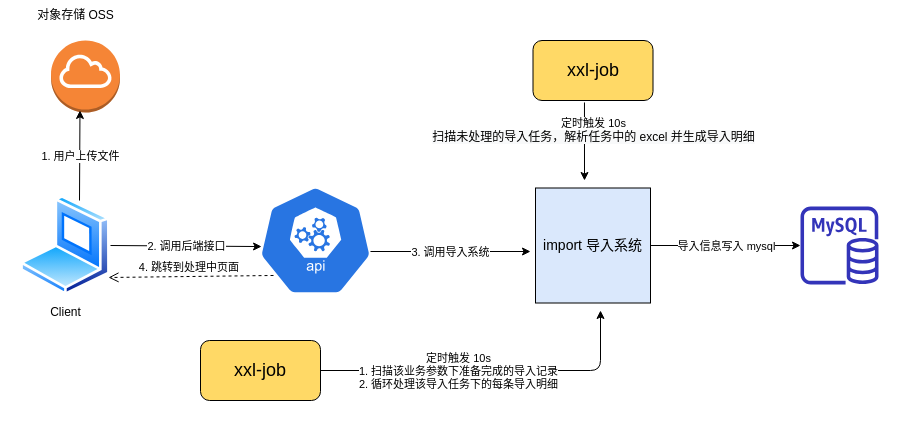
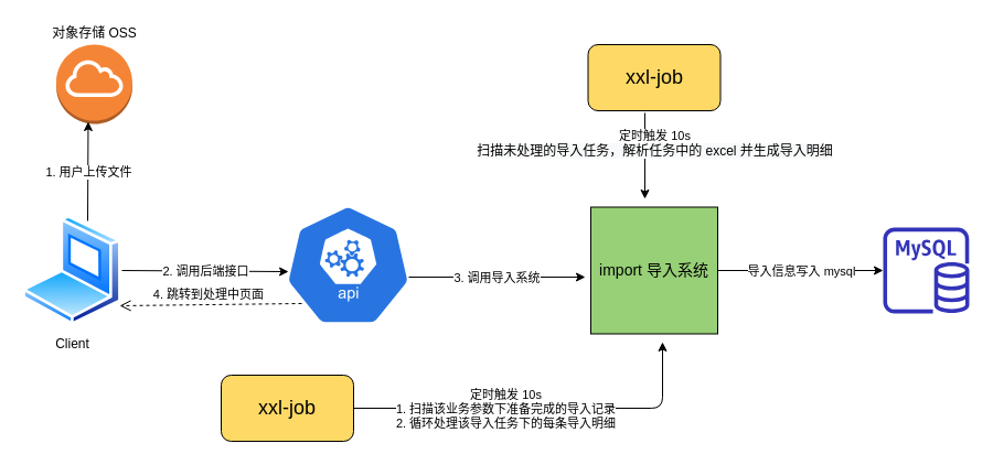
  <mxCell id="0" />
  <mxCell id="1" parent="0" />
- <mxCell id="2" value="&lt;font style=&quot;font-size: 14px&quot;&gt;import&amp;nbsp;导入系统&lt;/font&gt;" style="whiteSpace=wrap;html=1;aspect=fixed;fillColor=#dae8fc;" vertex="1" parent="1"><mxGeometry x="535" y="187.5" width="115" height="115" as="geometry" /></mxCell>
+ <mxCell id="2" value="&lt;font style=&quot;font-size: 14px&quot;&gt;import&amp;nbsp;导入系统&lt;/font&gt;" style="whiteSpace=wrap;html=1;aspect=fixed;fillColor=#97D077;" vertex="1" parent="1"><mxGeometry x="535" y="187.5" width="115" height="115" as="geometry" /></mxCell>
  <mxCell id="3" value="&lt;font style=&quot;font-size: 18px&quot;&gt;xxl-job&lt;/font&gt;" style="rounded=1;whiteSpace=wrap;html=1;fillColor=#FFD966;" vertex="1" parent="1"><mxGeometry x="532.5" y="40" width="120" height="60" as="geometry" /></mxCell>
  <mxCell id="4" value="Client" style="aspect=fixed;perimeter=ellipsePerimeter;html=1;align=center;shadow=0;dashed=0;spacingTop=3;image;image=img/lib/active_directory/laptop_client.svg;fillColor=#FFD966;" vertex="1" parent="1"><mxGeometry x="20" y="195" width="90" height="100" as="geometry" /></mxCell>
  <mxCell id="5" value="" style="html=1;dashed=0;whitespace=wrap;fillColor=#2875E2;strokeColor=#ffffff;points=[[0.005,0.63,0],[0.1,0.2,0],[0.9,0.2,0],[0.5,0,0],[0.995,0.63,0],[0.72,0.99,0],[0.5,1,0],[0.28,0.99,0]];shape=mxgraph.kubernetes.icon;prIcon=api" vertex="1" parent="1"><mxGeometry x="250" y="185" width="130" height="110" as="geometry" /></mxCell>
  <mxCell id="6" value="" style="outlineConnect=0;dashed=0;verticalLabelPosition=bottom;verticalAlign=top;align=center;html=1;shape=mxgraph.aws3.internet_gateway;fillColor=#F58536;gradientColor=none;" vertex="1" parent="1"><mxGeometry x="50.5" y="40" width="69" height="72" as="geometry" /></mxCell>
- <mxCell id="7" value="对象存储 OSS" style="text;html=1;align=center;verticalAlign=middle;resizable=0;points=[];autosize=1;" vertex="1" parent="1"><mxGeometry x="30" y="5" width="90" height="20" as="geometry" /></mxCell>
+ <mxCell id="7" value="对象存储 OSS" style="text;html=1;align=center;verticalAlign=middle;resizable=0;points=[];autosize=1;" vertex="1" parent="1"><mxGeometry x="40" y="20" width="90" height="20" as="geometry" /></mxCell>
  <mxCell id="8" value="" style="endArrow=classic;html=1;exitX=0.429;exitY=1.033;exitDx=0;exitDy=0;exitPerimeter=0;" edge="1" parent="1" source="3"><mxGeometry relative="1" as="geometry"><mxPoint x="590" y="110" as="sourcePoint" /><mxPoint x="584" y="180" as="targetPoint" /></mxGeometry></mxCell>
  <mxCell id="9" value="定时触发 10s&lt;br&gt;&lt;span style=&quot;font-size: 12px ; background-color: rgb(248 , 249 , 250)&quot;&gt;扫描未处理的导入任务，解析任务中的 excel 并生成导入明细&lt;/span&gt;" style="edgeLabel;resizable=0;html=1;align=center;verticalAlign=middle;" connectable="0" vertex="1" parent="8"><mxGeometry relative="1" as="geometry"><mxPoint x="8.51" y="-10.98" as="offset" /></mxGeometry></mxCell>
  <mxCell id="10" value="" style="outlineConnect=0;fontColor=#232F3E;gradientColor=none;fillColor=#3334B9;strokeColor=none;dashed=0;verticalLabelPosition=bottom;verticalAlign=top;align=center;html=1;fontSize=12;fontStyle=0;aspect=fixed;pointerEvents=1;shape=mxgraph.aws4.rds_mysql_instance;" vertex="1" parent="1"><mxGeometry x="800" y="206" width="78" height="78" as="geometry" /></mxCell>
  <mxCell id="11" value="" style="endArrow=classic;html=1;exitX=1;exitY=0.5;exitDx=0;exitDy=0;" edge="1" parent="1" source="2" target="10"><mxGeometry relative="1" as="geometry"><mxPoint x="589" y="302" as="sourcePoint" /><mxPoint x="589" y="410" as="targetPoint" /></mxGeometry></mxCell>
  <mxCell id="12" value="导入信息写入 mysql" style="edgeLabel;resizable=0;html=1;align=center;verticalAlign=middle;" connectable="0" vertex="1" parent="11"><mxGeometry relative="1" as="geometry" /></mxCell>
  <mxCell id="13" value="&lt;font style=&quot;font-size: 18px&quot;&gt;xxl-job&lt;/font&gt;" style="rounded=1;whiteSpace=wrap;html=1;fillColor=#FFD966;" vertex="1" parent="1"><mxGeometry x="200" y="340" width="120" height="60" as="geometry" /></mxCell>
  <mxCell id="14" value="" style="endArrow=classic;html=1;exitX=1;exitY=0.5;exitDx=0;exitDy=0;" edge="1" parent="1" source="13"><mxGeometry relative="1" as="geometry"><mxPoint x="375" y="470" as="sourcePoint" /><mxPoint x="600" y="310" as="targetPoint" /><Array as="points"><mxPoint x="600" y="370" /></Array></mxGeometry></mxCell>
  <mxCell id="15" value="定时触发 10s&lt;br&gt;1.&amp;nbsp;扫描该业务参数下准备完成的导入记录&lt;br&gt;2.&amp;nbsp;循环处理该导入任务下的每条导入明细" style="edgeLabel;html=1;align=center;verticalAlign=middle;resizable=0;points=[];" vertex="1" connectable="0" parent="14"><mxGeometry x="-0.527" y="1" relative="1" as="geometry"><mxPoint x="57" y="1" as="offset" /></mxGeometry></mxCell>
  <mxCell id="16" value="" style="endArrow=classic;html=1;entryX=0.42;entryY=0.972;entryDx=0;entryDy=0;entryPerimeter=0;" edge="1" parent="1" target="6"><mxGeometry relative="1" as="geometry"><mxPoint x="79" y="200" as="sourcePoint" /><mxPoint x="490" y="270" as="targetPoint" /></mxGeometry></mxCell>
  <mxCell id="17" value="1. 用户上传文件" style="edgeLabel;resizable=0;html=1;align=center;verticalAlign=middle;" connectable="0" vertex="1" parent="16"><mxGeometry relative="1" as="geometry"><mxPoint x="0.01" as="offset" /></mxGeometry></mxCell>
  <mxCell id="18" value="" style="endArrow=classic;html=1;entryX=0.085;entryY=0.555;entryDx=0;entryDy=0;entryPerimeter=0;exitX=1;exitY=0.5;exitDx=0;exitDy=0;" edge="1" parent="1" source="4" target="5"><mxGeometry relative="1" as="geometry"><mxPoint x="130" y="246" as="sourcePoint" /><mxPoint x="490" y="270" as="targetPoint" /></mxGeometry></mxCell>
  <mxCell id="19" value="2.&amp;nbsp;调用后端接口" style="edgeLabel;resizable=0;html=1;align=center;verticalAlign=middle;" connectable="0" vertex="1" parent="18"><mxGeometry relative="1" as="geometry" /></mxCell>
  <mxCell id="20" value="" style="endArrow=classic;html=1;exitX=0.923;exitY=0.6;exitDx=0;exitDy=0;exitPerimeter=0;" edge="1" parent="1" source="5"><mxGeometry relative="1" as="geometry"><mxPoint x="330" y="270" as="sourcePoint" /><mxPoint x="530" y="251" as="targetPoint" /></mxGeometry></mxCell>
  <mxCell id="21" value="3.&amp;nbsp;调用导入系统" style="edgeLabel;resizable=0;html=1;align=center;verticalAlign=middle;" connectable="0" vertex="1" parent="20"><mxGeometry relative="1" as="geometry" /></mxCell>
  <mxCell id="22" value="4. 跳转到处理中页面&amp;nbsp;" style="html=1;verticalAlign=bottom;endArrow=open;dashed=1;endSize=8;exitX=0.177;exitY=0.818;exitDx=0;exitDy=0;exitPerimeter=0;entryX=0.978;entryY=0.82;entryDx=0;entryDy=0;entryPerimeter=0;" edge="1" parent="1" source="5" target="4"><mxGeometry relative="1" as="geometry"><mxPoint x="410" y="250" as="sourcePoint" /><mxPoint x="190" y="330" as="targetPoint" /><Array as="points" /></mxGeometry></mxCell>
